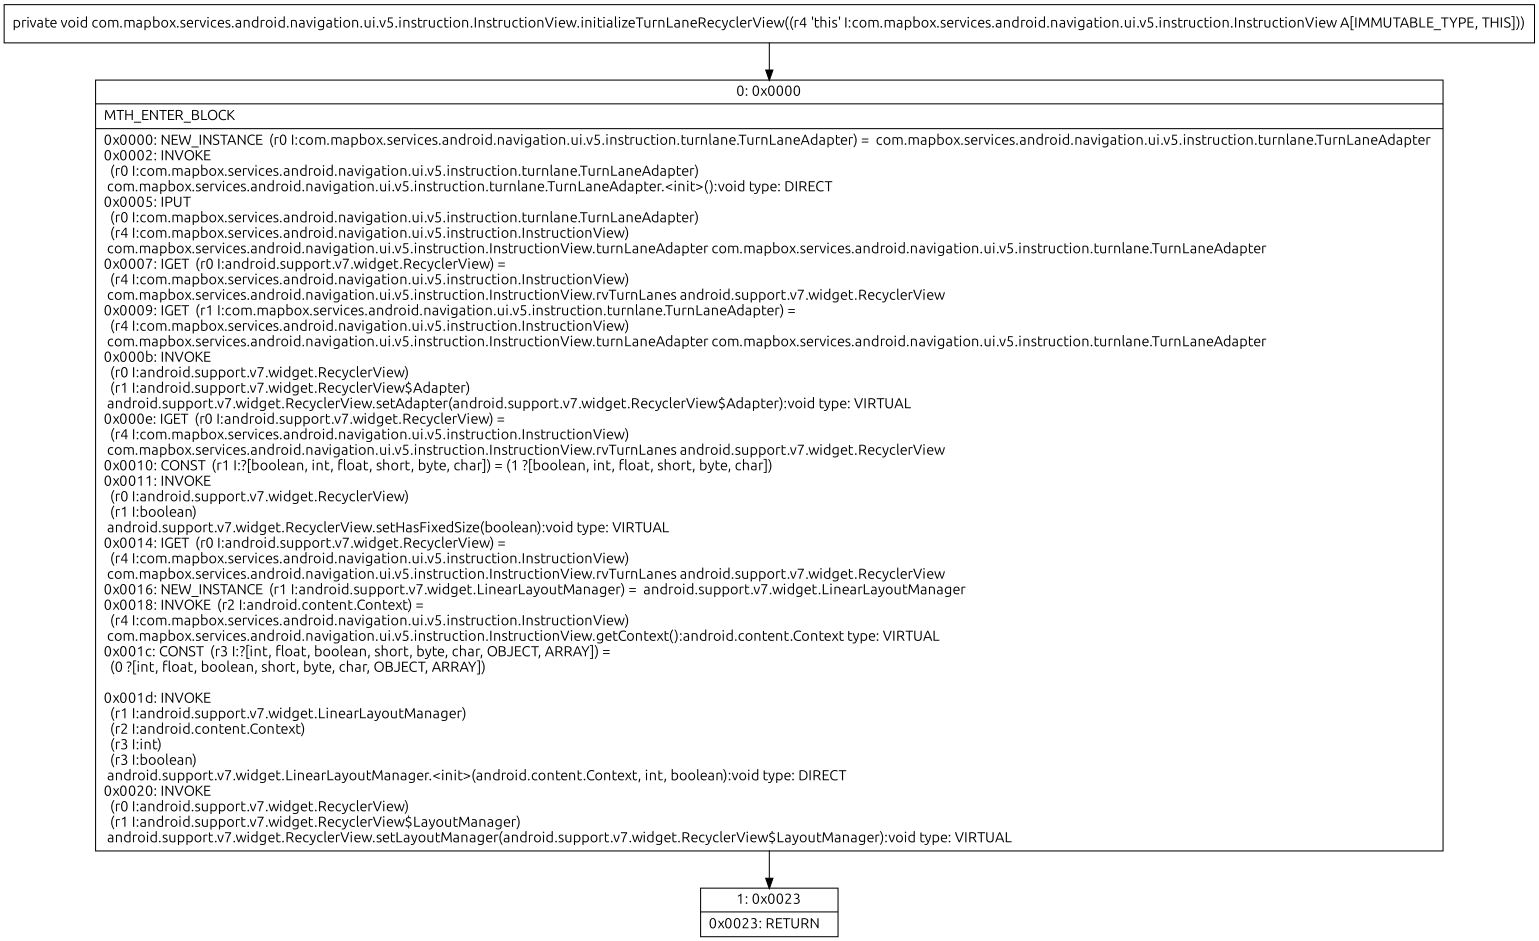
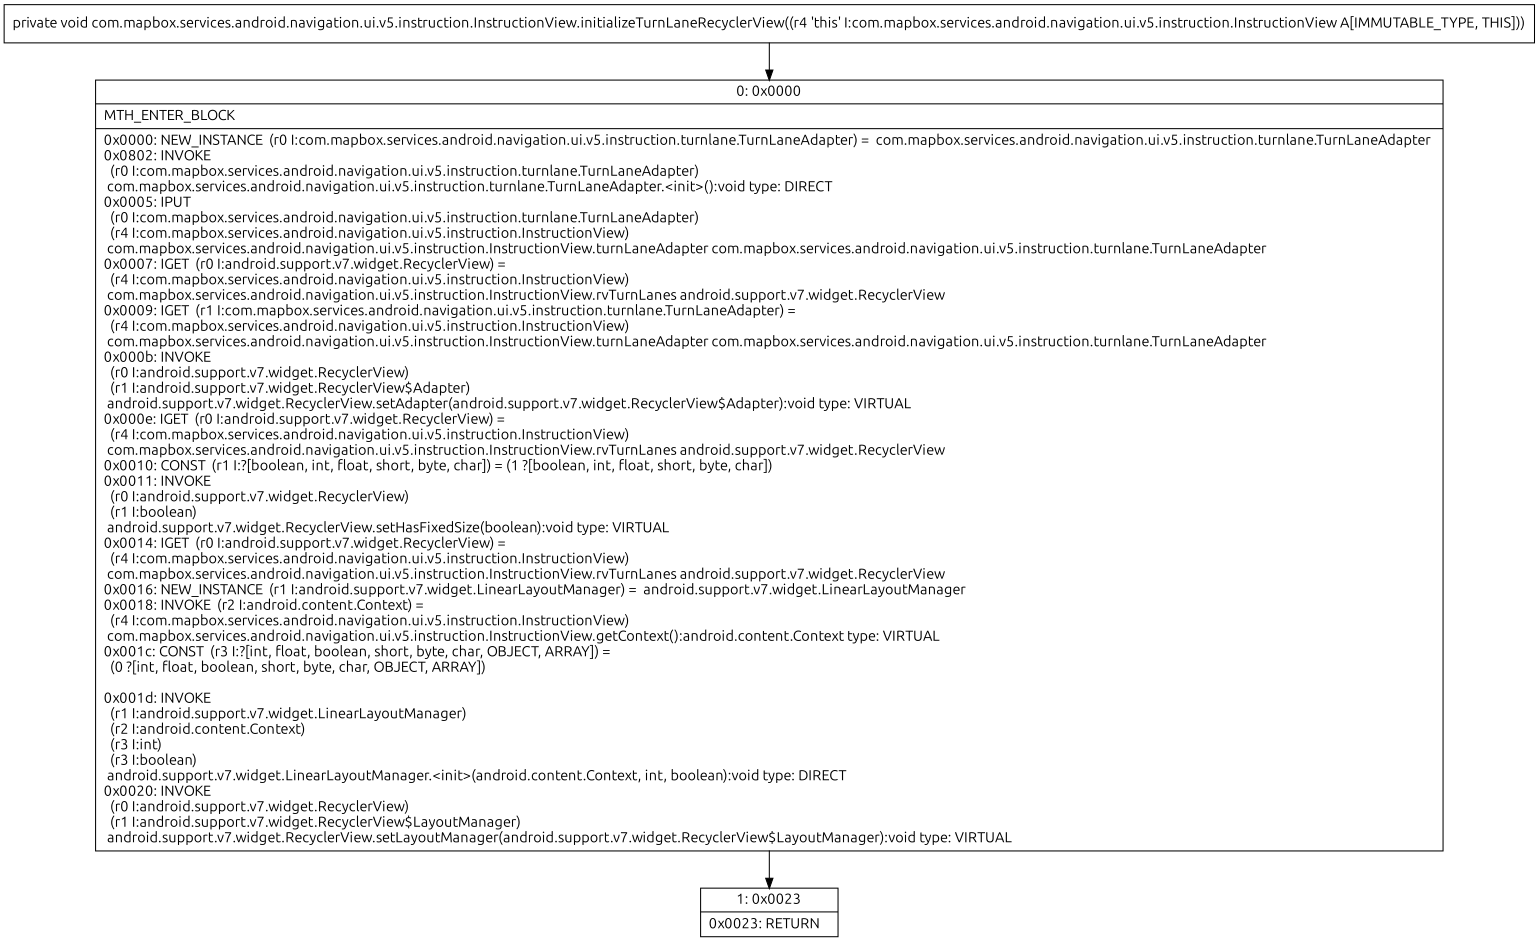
  digraph {
    fontname=Ubuntu
    node [shape=record fontname=Ubuntu]
    edge [fontname=Ubuntu]
-   n1 [label="{0\:\ 0x0000|MTH_ENTER_BLOCK\l|0x0000: NEW_INSTANCE  (r0 I:com.mapbox.services.android.navigation.ui.v5.instruction.turnlane.TurnLaneAdapter) =  com.mapbox.services.android.navigation.ui.v5.instruction.turnlane.TurnLaneAdapter \l0x0002: INVOKE  \l  (r0 I:com.mapbox.services.android.navigation.ui.v5.instruction.turnlane.TurnLaneAdapter)\l com.mapbox.services.android.navigation.ui.v5.instruction.turnlane.TurnLaneAdapter.\<init\>():void type: DIRECT \l0x0005: IPUT  \l  (r0 I:com.mapbox.services.android.navigation.ui.v5.instruction.turnlane.TurnLaneAdapter)\l  (r4 I:com.mapbox.services.android.navigation.ui.v5.instruction.InstructionView)\l com.mapbox.services.android.navigation.ui.v5.instruction.InstructionView.turnLaneAdapter com.mapbox.services.android.navigation.ui.v5.instruction.turnlane.TurnLaneAdapter \l0x0007: IGET  (r0 I:android.support.v7.widget.RecyclerView) = \l  (r4 I:com.mapbox.services.android.navigation.ui.v5.instruction.InstructionView)\l com.mapbox.services.android.navigation.ui.v5.instruction.InstructionView.rvTurnLanes android.support.v7.widget.RecyclerView \l0x0009: IGET  (r1 I:com.mapbox.services.android.navigation.ui.v5.instruction.turnlane.TurnLaneAdapter) = \l  (r4 I:com.mapbox.services.android.navigation.ui.v5.instruction.InstructionView)\l com.mapbox.services.android.navigation.ui.v5.instruction.InstructionView.turnLaneAdapter com.mapbox.services.android.navigation.ui.v5.instruction.turnlane.TurnLaneAdapter \l0x000b: INVOKE  \l  (r0 I:android.support.v7.widget.RecyclerView)\l  (r1 I:android.support.v7.widget.RecyclerView$Adapter)\l android.support.v7.widget.RecyclerView.setAdapter(android.support.v7.widget.RecyclerView$Adapter):void type: VIRTUAL \l0x000e: IGET  (r0 I:android.support.v7.widget.RecyclerView) = \l  (r4 I:com.mapbox.services.android.navigation.ui.v5.instruction.InstructionView)\l com.mapbox.services.android.navigation.ui.v5.instruction.InstructionView.rvTurnLanes android.support.v7.widget.RecyclerView \l0x0010: CONST  (r1 I:?[boolean, int, float, short, byte, char]) = (1 ?[boolean, int, float, short, byte, char]) \l0x0011: INVOKE  \l  (r0 I:android.support.v7.widget.RecyclerView)\l  (r1 I:boolean)\l android.support.v7.widget.RecyclerView.setHasFixedSize(boolean):void type: VIRTUAL \l0x0014: IGET  (r0 I:android.support.v7.widget.RecyclerView) = \l  (r4 I:com.mapbox.services.android.navigation.ui.v5.instruction.InstructionView)\l com.mapbox.services.android.navigation.ui.v5.instruction.InstructionView.rvTurnLanes android.support.v7.widget.RecyclerView \l0x0016: NEW_INSTANCE  (r1 I:android.support.v7.widget.LinearLayoutManager) =  android.support.v7.widget.LinearLayoutManager \l0x0018: INVOKE  (r2 I:android.content.Context) = \l  (r4 I:com.mapbox.services.android.navigation.ui.v5.instruction.InstructionView)\l com.mapbox.services.android.navigation.ui.v5.instruction.InstructionView.getContext():android.content.Context type: VIRTUAL \l0x001c: CONST  (r3 I:?[int, float, boolean, short, byte, char, OBJECT, ARRAY]) = \l  (0 ?[int, float, boolean, short, byte, char, OBJECT, ARRAY])\l \l0x001d: INVOKE  \l  (r1 I:android.support.v7.widget.LinearLayoutManager)\l  (r2 I:android.content.Context)\l  (r3 I:int)\l  (r3 I:boolean)\l android.support.v7.widget.LinearLayoutManager.\<init\>(android.content.Context, int, boolean):void type: DIRECT \l0x0020: INVOKE  \l  (r0 I:android.support.v7.widget.RecyclerView)\l  (r1 I:android.support.v7.widget.RecyclerView$LayoutManager)\l android.support.v7.widget.RecyclerView.setLayoutManager(android.support.v7.widget.RecyclerView$LayoutManager):void type: VIRTUAL \l}"]
+   n1 [label="{0\:\ 0x0000|MTH_ENTER_BLOCK\l|0x0000: NEW_INSTANCE  (r0 I:com.mapbox.services.android.navigation.ui.v5.instruction.turnlane.TurnLaneAdapter) =  com.mapbox.services.android.navigation.ui.v5.instruction.turnlane.TurnLaneAdapter \l0x0802: INVOKE  \l  (r0 I:com.mapbox.services.android.navigation.ui.v5.instruction.turnlane.TurnLaneAdapter)\l com.mapbox.services.android.navigation.ui.v5.instruction.turnlane.TurnLaneAdapter.\<init\>():void type: DIRECT \l0x0005: IPUT  \l  (r0 I:com.mapbox.services.android.navigation.ui.v5.instruction.turnlane.TurnLaneAdapter)\l  (r4 I:com.mapbox.services.android.navigation.ui.v5.instruction.InstructionView)\l com.mapbox.services.android.navigation.ui.v5.instruction.InstructionView.turnLaneAdapter com.mapbox.services.android.navigation.ui.v5.instruction.turnlane.TurnLaneAdapter \l0x0007: IGET  (r0 I:android.support.v7.widget.RecyclerView) = \l  (r4 I:com.mapbox.services.android.navigation.ui.v5.instruction.InstructionView)\l com.mapbox.services.android.navigation.ui.v5.instruction.InstructionView.rvTurnLanes android.support.v7.widget.RecyclerView \l0x0009: IGET  (r1 I:com.mapbox.services.android.navigation.ui.v5.instruction.turnlane.TurnLaneAdapter) = \l  (r4 I:com.mapbox.services.android.navigation.ui.v5.instruction.InstructionView)\l com.mapbox.services.android.navigation.ui.v5.instruction.InstructionView.turnLaneAdapter com.mapbox.services.android.navigation.ui.v5.instruction.turnlane.TurnLaneAdapter \l0x000b: INVOKE  \l  (r0 I:android.support.v7.widget.RecyclerView)\l  (r1 I:android.support.v7.widget.RecyclerView$Adapter)\l android.support.v7.widget.RecyclerView.setAdapter(android.support.v7.widget.RecyclerView$Adapter):void type: VIRTUAL \l0x000e: IGET  (r0 I:android.support.v7.widget.RecyclerView) = \l  (r4 I:com.mapbox.services.android.navigation.ui.v5.instruction.InstructionView)\l com.mapbox.services.android.navigation.ui.v5.instruction.InstructionView.rvTurnLanes android.support.v7.widget.RecyclerView \l0x0010: CONST  (r1 I:?[boolean, int, float, short, byte, char]) = (1 ?[boolean, int, float, short, byte, char]) \l0x0011: INVOKE  \l  (r0 I:android.support.v7.widget.RecyclerView)\l  (r1 I:boolean)\l android.support.v7.widget.RecyclerView.setHasFixedSize(boolean):void type: VIRTUAL \l0x0014: IGET  (r0 I:android.support.v7.widget.RecyclerView) = \l  (r4 I:com.mapbox.services.android.navigation.ui.v5.instruction.InstructionView)\l com.mapbox.services.android.navigation.ui.v5.instruction.InstructionView.rvTurnLanes android.support.v7.widget.RecyclerView \l0x0016: NEW_INSTANCE  (r1 I:android.support.v7.widget.LinearLayoutManager) =  android.support.v7.widget.LinearLayoutManager \l0x0018: INVOKE  (r2 I:android.content.Context) = \l  (r4 I:com.mapbox.services.android.navigation.ui.v5.instruction.InstructionView)\l com.mapbox.services.android.navigation.ui.v5.instruction.InstructionView.getContext():android.content.Context type: VIRTUAL \l0x001c: CONST  (r3 I:?[int, float, boolean, short, byte, char, OBJECT, ARRAY]) = \l  (0 ?[int, float, boolean, short, byte, char, OBJECT, ARRAY])\l \l0x001d: INVOKE  \l  (r1 I:android.support.v7.widget.LinearLayoutManager)\l  (r2 I:android.content.Context)\l  (r3 I:int)\l  (r3 I:boolean)\l android.support.v7.widget.LinearLayoutManager.\<init\>(android.content.Context, int, boolean):void type: DIRECT \l0x0020: INVOKE  \l  (r0 I:android.support.v7.widget.RecyclerView)\l  (r1 I:android.support.v7.widget.RecyclerView$LayoutManager)\l android.support.v7.widget.RecyclerView.setLayoutManager(android.support.v7.widget.RecyclerView$LayoutManager):void type: VIRTUAL \l}"]
    n2 [label="{1\:\ 0x0023|0x0023: RETURN   \l}"]
    n3 [label="{private void com.mapbox.services.android.navigation.ui.v5.instruction.InstructionView.initializeTurnLaneRecyclerView((r4 'this' I:com.mapbox.services.android.navigation.ui.v5.instruction.InstructionView A[IMMUTABLE_TYPE, THIS])) }"]
    n1 -> n2
    n3 -> n1
  }
